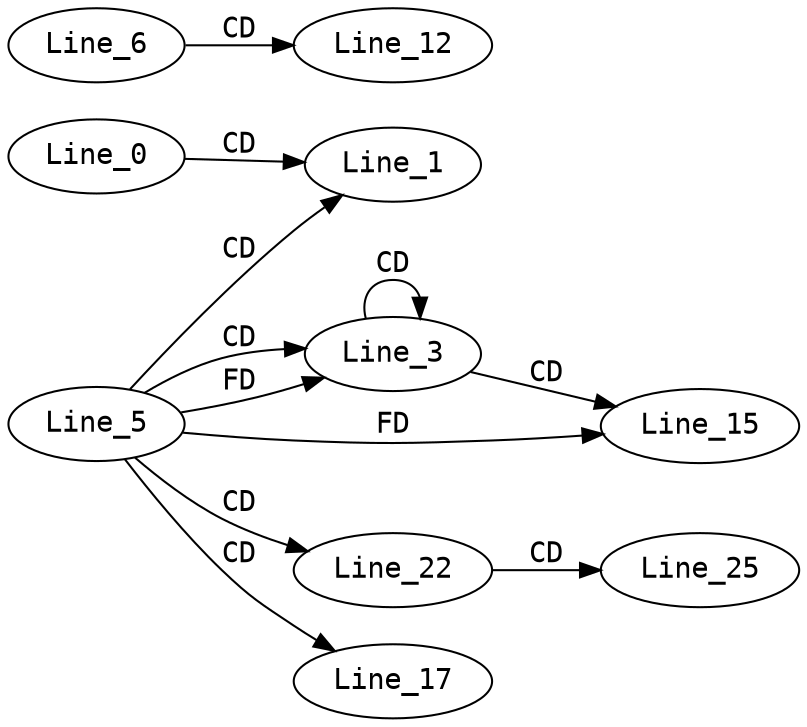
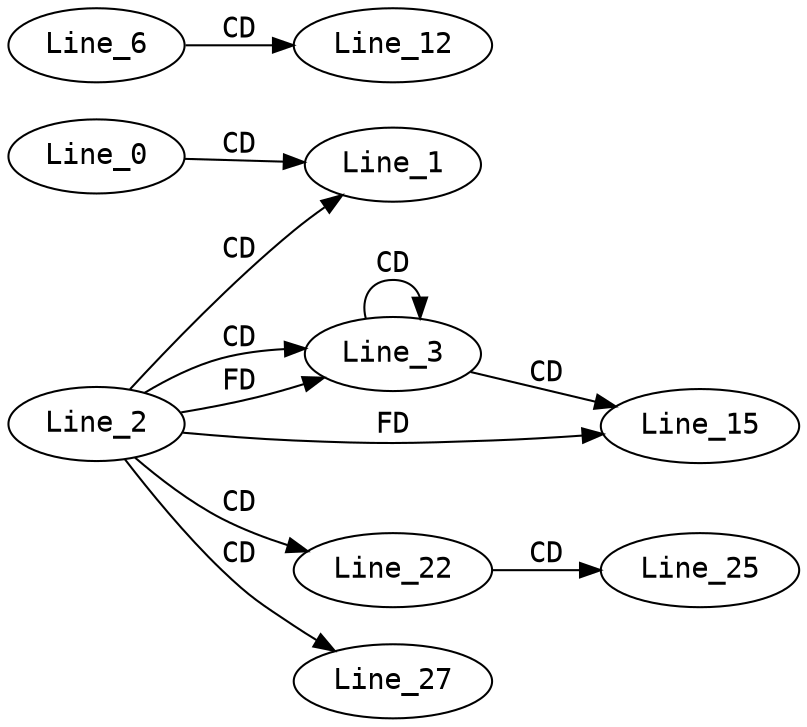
  digraph {
    fontname="DejaVu Sans Mono"
    rankdir=LR
    node [fontname="DejaVu Sans Mono"]
    edge [fontname="DejaVu Sans Mono"]
    Line_0
    Line_1
-   Line_2 [label=Line_5]
+   Line_2
    Line_3
    Line_15
    Line_22
-   Line_27 [label=Line_17]
+   Line_27
    Line_25
    Line_6
    Line_12
    Line_0 -> Line_1 [label=CD]
    Line_2 -> Line_1 [label=CD]
    Line_2 -> Line_3 [label=CD]
    Line_2 -> Line_3 [label=FD]
    Line_2 -> Line_15 [label=FD]
    Line_2 -> Line_22 [label=CD]
    Line_2 -> Line_27 [label=CD]
    Line_3 -> Line_3 [label=CD]
    Line_3 -> Line_15 [label=CD]
    Line_22 -> Line_25 [label=CD]
    Line_6 -> Line_12 [label=CD]
  }
